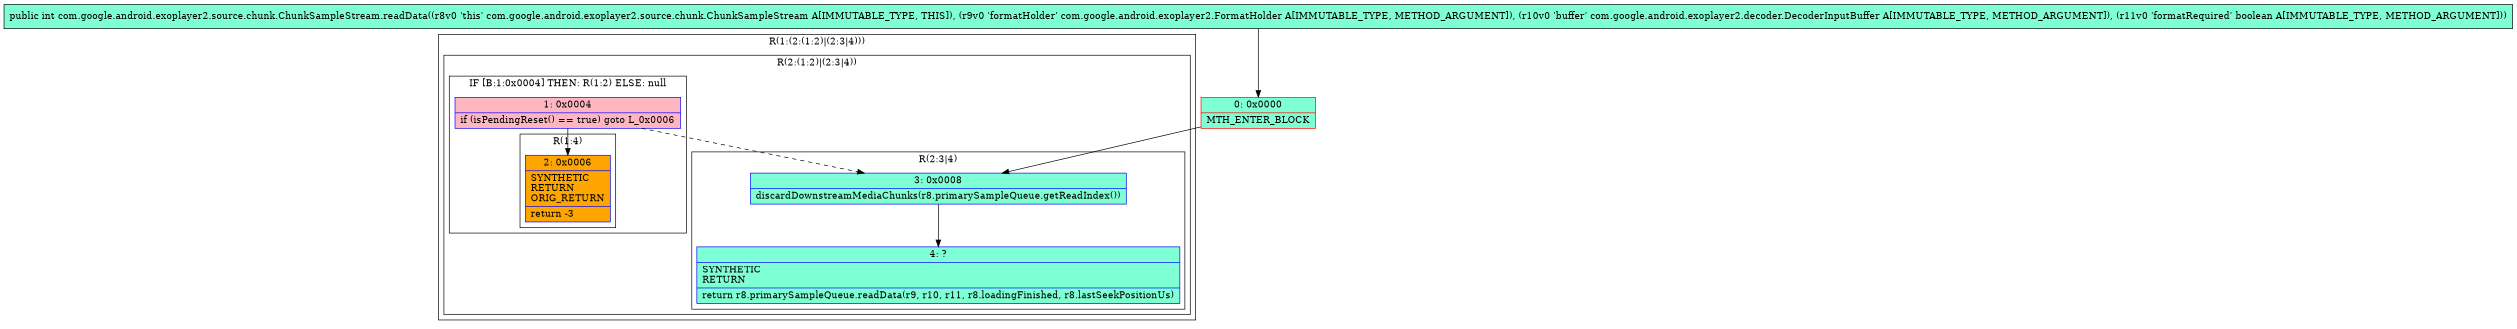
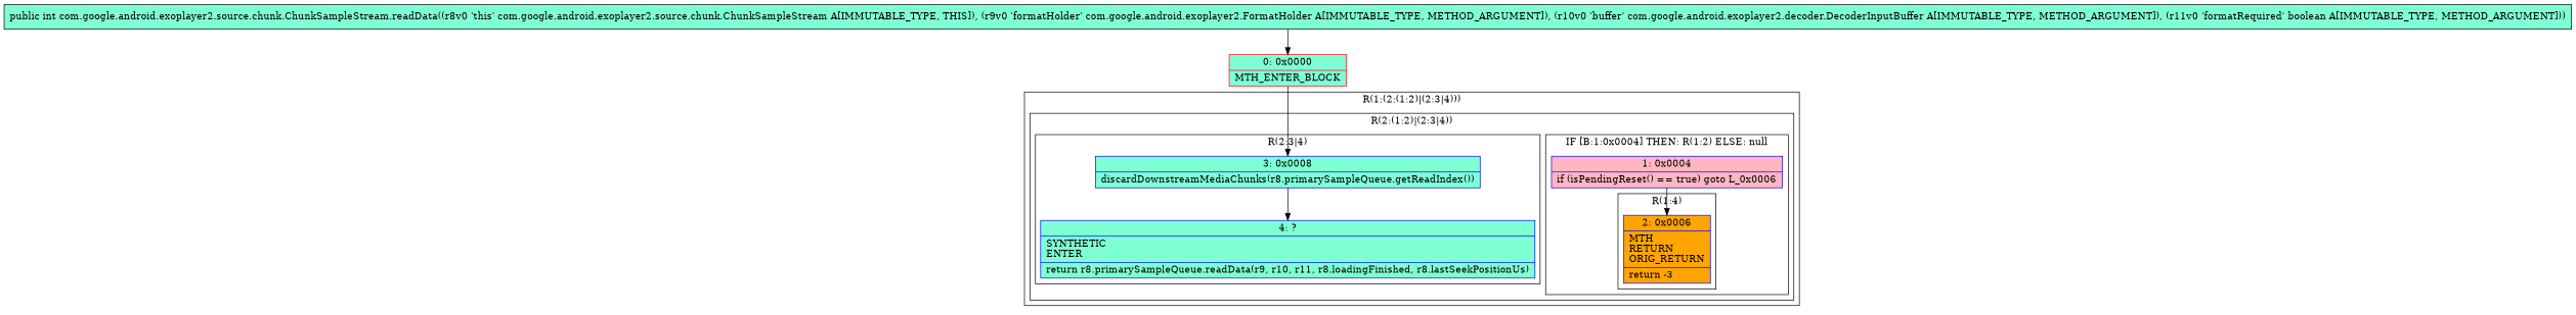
  digraph {
    node [color=blue fillcolor=aquamarine shape=record style=filled]
-   n1 [fillcolor=orange label="{2\:\ 0x0006|SYNTHETIC\lRETURN\lORIG_RETURN\l|return \-3\l}"]
+   n1 [fillcolor=orange label="{2\:\ 0x0006|MTH\lRETURN\lORIG_RETURN\l|return \-3\l}"]
    n2 [fillcolor=lightpink label="{1\:\ 0x0004|if (isPendingReset() == true) goto L_0x0006\l}"]
    n3 [label="{3\:\ 0x0008|discardDownstreamMediaChunks(r8.primarySampleQueue.getReadIndex())\l}"]
-   n4 [label="{4\:\ ?|SYNTHETIC\lRETURN\l|return r8.primarySampleQueue.readData(r9, r10, r11, r8.loadingFinished, r8.lastSeekPositionUs)\l}"]
+   n4 [label="{4\:\ ?|SYNTHETIC\lENTER\l|return r8.primarySampleQueue.readData(r9, r10, r11, r8.loadingFinished, r8.lastSeekPositionUs)\l}"]
    n5 [color=red label="{0\:\ 0x0000|MTH_ENTER_BLOCK\l}"]
    n6 [label="{public int com.google.android.exoplayer2.source.chunk.ChunkSampleStream.readData((r8v0 'this' com.google.android.exoplayer2.source.chunk.ChunkSampleStream A[IMMUTABLE_TYPE, THIS]), (r9v0 'formatHolder' com.google.android.exoplayer2.FormatHolder A[IMMUTABLE_TYPE, METHOD_ARGUMENT]), (r10v0 'buffer' com.google.android.exoplayer2.decoder.DecoderInputBuffer A[IMMUTABLE_TYPE, METHOD_ARGUMENT]), (r11v0 'formatRequired' boolean A[IMMUTABLE_TYPE, METHOD_ARGUMENT])) }" color=""]
    subgraph cluster_1 {
      label="R(1:(2:(1:2)|(2:3|4)))"
      subgraph cluster_2 {
        label="R(2:(1:2)|(2:3|4))"
        subgraph cluster_3 {
          label="IF [B:1:0x0004] THEN: R(1:2) ELSE: null"
          n2
          subgraph cluster_4 {
            label="R(1:4)"
            n1
          }
        }
        subgraph cluster_5 {
          label="R(2:3|4)"
          n3
          n4
        }
      }
    }
    n2 -> n1
-   n2 -> n3 [style=dashed]
    n3 -> n4
    n5 -> n3
    n6 -> n5
  }
